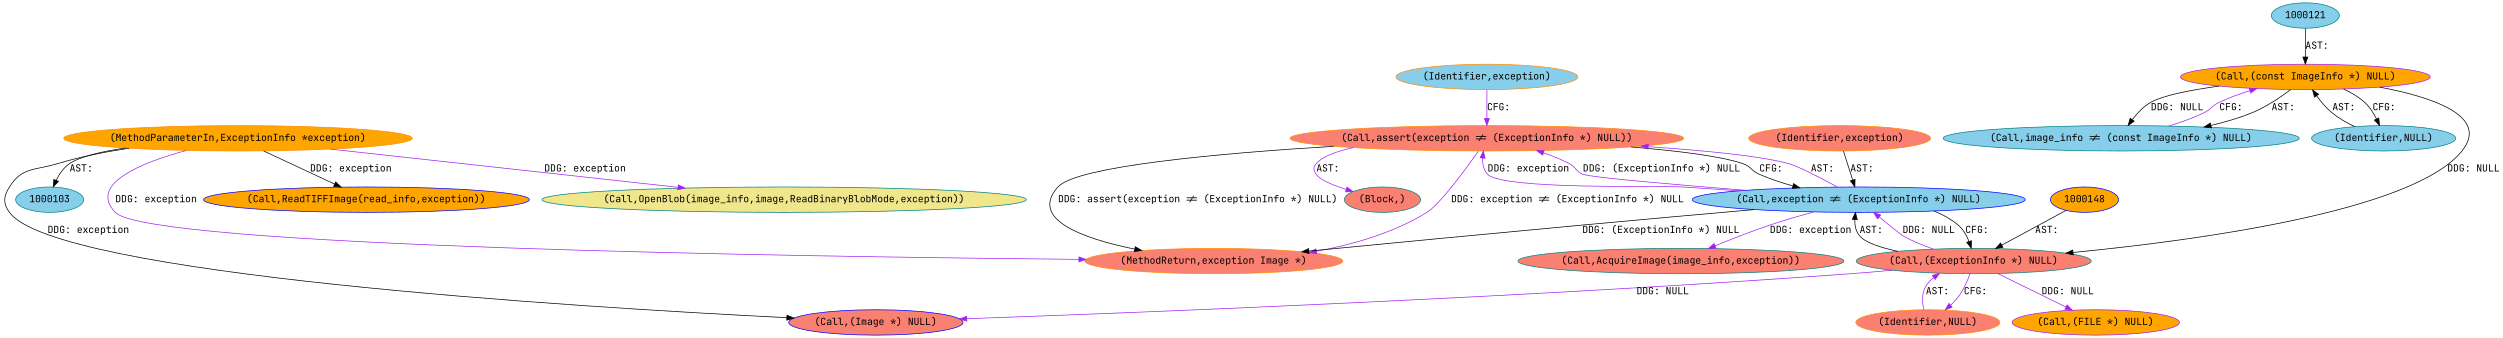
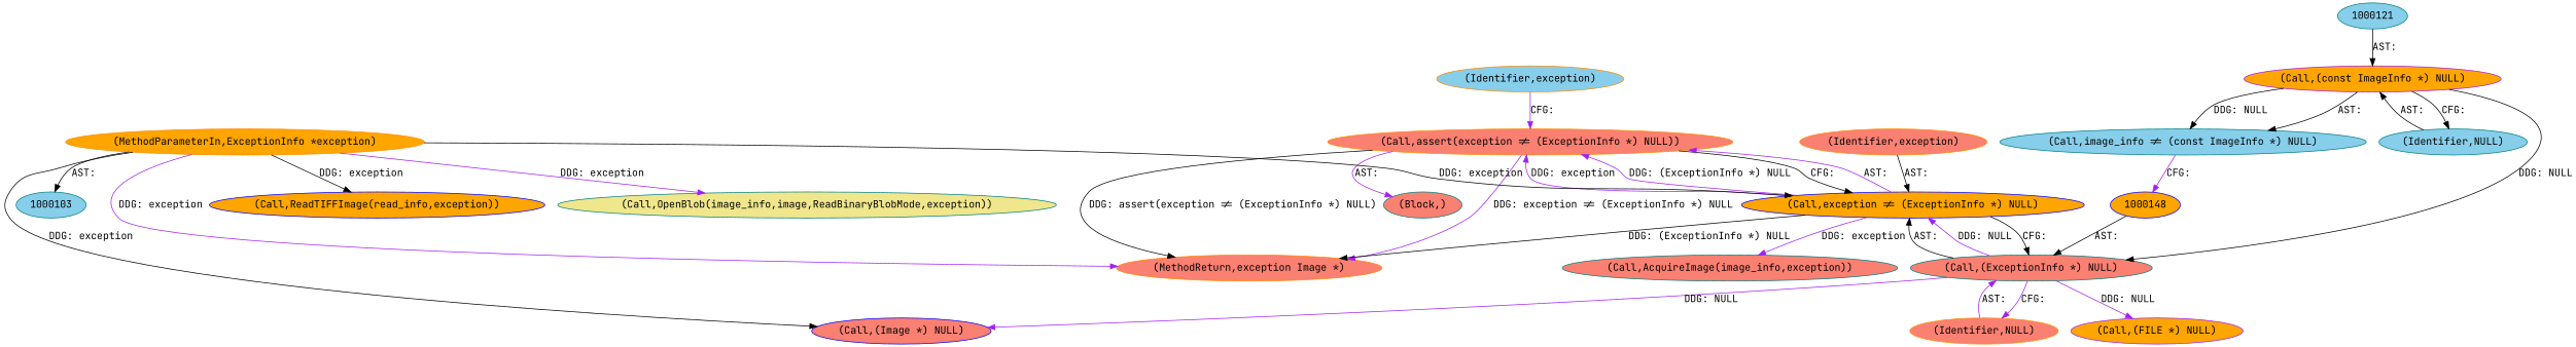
  digraph {
    fontname="JetBrains Mono"
    node [color=teal fillcolor=salmon fontname="JetBrains Mono" style=filled]
    edge [color=black fontname="JetBrains Mono"]
    n1 [color=darkorange label="(Call,assert(exception != (ExceptionInfo *) NULL))"]
-   n2 [color=blue fillcolor=skyblue label="(Call,exception != (ExceptionInfo *) NULL)"]
+   n2 [color=blue fillcolor=orange label="(Call,exception != (ExceptionInfo *) NULL)"]
    n3 [label="(Block,)"]
    n4 [color=darkorange label="(MethodReturn,exception Image *)"]
    n5 [label="(Call,(ExceptionInfo *) NULL)"]
    n6 [label="(Call,AcquireImage(image_info,exception))"]
    n7 [color=purple fillcolor=orange label="(Call,(FILE *) NULL)"]
    n8 [color=blue label="(Call,(Image *) NULL)"]
    n9 [color=darkorange label="(Identifier,NULL)"]
    n10 [color=darkorange fillcolor=orange label="(MethodParameterIn,ExceptionInfo *exception)"]
    n11 [color=blue fillcolor=orange label="(Call,ReadTIFFImage(read_info,exception))"]
    n12 [fillcolor=khaki label="(Call,OpenBlob(image_info,image,ReadBinaryBlobMode,exception))"]
    1000103 [fillcolor=skyblue]
    n14 [color=purple fillcolor=orange label="(Call,(const ImageInfo *) NULL)"]
    n15 [fillcolor=skyblue label="(Call,image_info != (const ImageInfo *) NULL)"]
    n16 [fillcolor=skyblue label="(Identifier,NULL)"]
    n17 [color=darkorange label="(Identifier,exception)"]
    n18 [color=darkorange fillcolor=skyblue label="(Identifier,exception)"]
    1000148 [color=blue fillcolor=orange]
    1000121 [fillcolor=skyblue]
    n1 -> n2 [label="CFG: "]
    n1 -> n3 [color=purple label="AST: "]
    n1 -> n4 [label="DDG: assert(exception != (ExceptionInfo *) NULL)"]
    n1 -> n4 [color=purple label="DDG: exception != (ExceptionInfo *) NULL"]
    n2 -> n1 [color=purple label="AST: "]
    n2 -> n1 [color=purple label="DDG: exception"]
    n2 -> n1 [color=purple label="DDG: (ExceptionInfo *) NULL"]
    n2 -> n4 [label="DDG: (ExceptionInfo *) NULL"]
    n2 -> n5 [label="CFG: "]
    n2 -> n6 [color=purple label="DDG: exception"]
    n5 -> n2 [label="AST: "]
    n5 -> n2 [color=purple label="DDG: NULL"]
    n5 -> n7 [color=purple label="DDG: NULL"]
    n5 -> n8 [color=purple label="DDG: NULL"]
    n5 -> n9 [color=purple label="CFG: "]
    n9 -> n5 [color=purple label="AST: "]
+   n10 -> n2 [label="DDG: exception"]
    n10 -> n4 [color=purple label="DDG: exception"]
    n10 -> n8 [label="DDG: exception"]
    n10 -> n11 [label="DDG: exception"]
    n10 -> n12 [color=purple label="DDG: exception"]
    n10 -> 1000103 [label="AST: "]
    n14 -> n5 [label="DDG: NULL"]
    n14 -> n15 [label="AST: "]
    n14 -> n15 [label="DDG: NULL"]
    n14 -> n16 [label="CFG: "]
-   n15 -> n14 [color=purple label="CFG: "]
+   n15 -> 1000148 [color=purple label="CFG: "]
    n16 -> n14 [label="AST: "]
    n17 -> n2 [label="AST: "]
    n18 -> n1 [color=purple label="CFG: "]
    1000148 -> n5 [label="AST: "]
    1000121 -> n14 [label="AST: "]
  }
